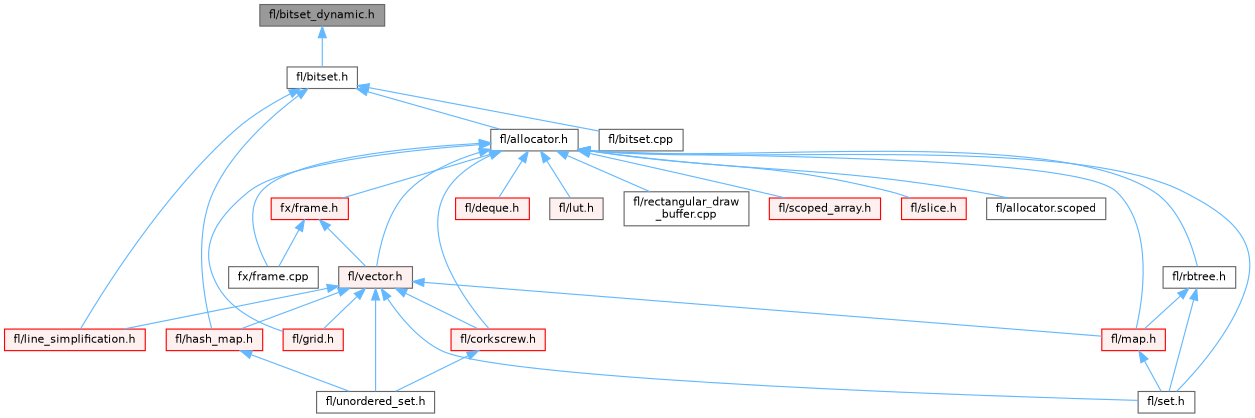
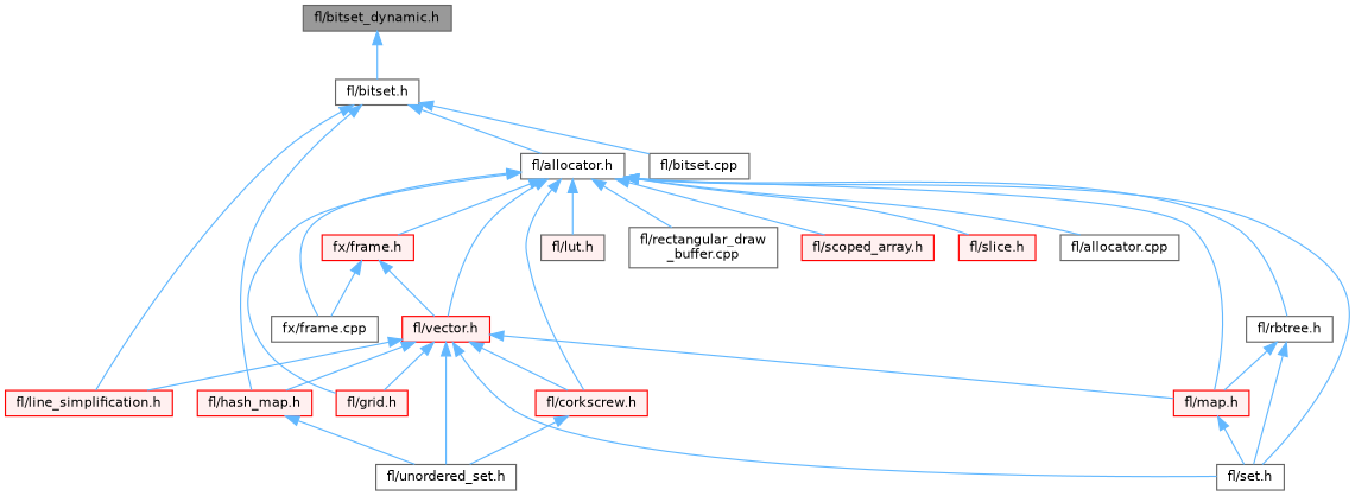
  digraph {
    node [color=grey40 fillcolor="#FFF0F0" fontname=Helvetica fontsize=10 shape=box style=filled]
    edge [color=steelblue1 dir=back fontname=Helvetica fontsize=10 labelfontname=Helvetica labelfontsize=10 style=solid]
    n1 [color=gray40 fillcolor=grey60 fontcolor=black height=0.2 label="fl/bitset_dynamic.h" width=0.4]
    n2 [fillcolor=white height=0.2 label="fl/bitset.h" width=0.4]
    n3 [fillcolor=white height=0.2 label="fl/allocator.h" width=0.4]
    n4 [color=red height=0.2 label="fl/hash_map.h" width=0.4]
    n5 [color=red height=0.2 label="fl/line_simplification.h" width=0.4]
    n6 [fillcolor=white height=0.2 label="fl/bitset.cpp" width=0.4]
-   n7 [fillcolor=white height=0.2 label="fl/allocator.scoped" width=0.4]
+   n7 [fillcolor=white height=0.2 label="fl/allocator.cpp" width=0.4]
    n8 [color=red height=0.2 label="fl/corkscrew.h" width=0.4]
-   n9 [color=red height=0.2 label="fl/deque.h" width=0.4]
    n10 [color=red height=0.2 label="fl/grid.h" width=0.4]
    n11 [height=0.2 label="fl/lut.h" width=0.4]
    n12 [color=red height=0.2 label="fl/map.h" width=0.4]
    n13 [fillcolor=white height=0.2 label="fl/set.h" width=0.4]
    n14 [fillcolor=white height=0.2 label="fl/rbtree.h" width=0.4]
    n15 [fillcolor=white height=0.2 label="fl/rectangular_draw\l_buffer.cpp" width=0.4]
    n16 [color=red height=0.2 label="fl/scoped_array.h" width=0.4]
    n17 [color=red height=0.2 label="fl/slice.h" width=0.4]
-   n18 [height=0.2 label="fl/vector.h" width=0.4]
+   n18 [color=red height=0.2 label="fl/vector.h" width=0.4]
    n19 [color=red height=0.2 label="fx/frame.h" width=0.4]
    n20 [fillcolor=white height=0.2 label="fx/frame.cpp" width=0.4]
    n21 [fillcolor=white height=0.2 label="fl/unordered_set.h" width=0.4]
    n1 -> n2
    n2 -> n3
    n2 -> n4
    n2 -> n5
    n2 -> n6
    n3 -> n7
    n3 -> n8
-   n3 -> n9
    n3 -> n10
    n3 -> n11
    n3 -> n12
    n3 -> n13
    n3 -> n14
    n3 -> n15
    n3 -> n16
    n3 -> n17
    n3 -> n18
    n3 -> n19
    n3 -> n20
    n4 -> n21
    n8 -> n21
    n12 -> n13
    n14 -> n12
    n14 -> n13
    n18 -> n4
    n18 -> n5
    n18 -> n8
    n18 -> n10
    n18 -> n12
    n18 -> n13
    n18 -> n21
    n19 -> n18
    n19 -> n20
  }
